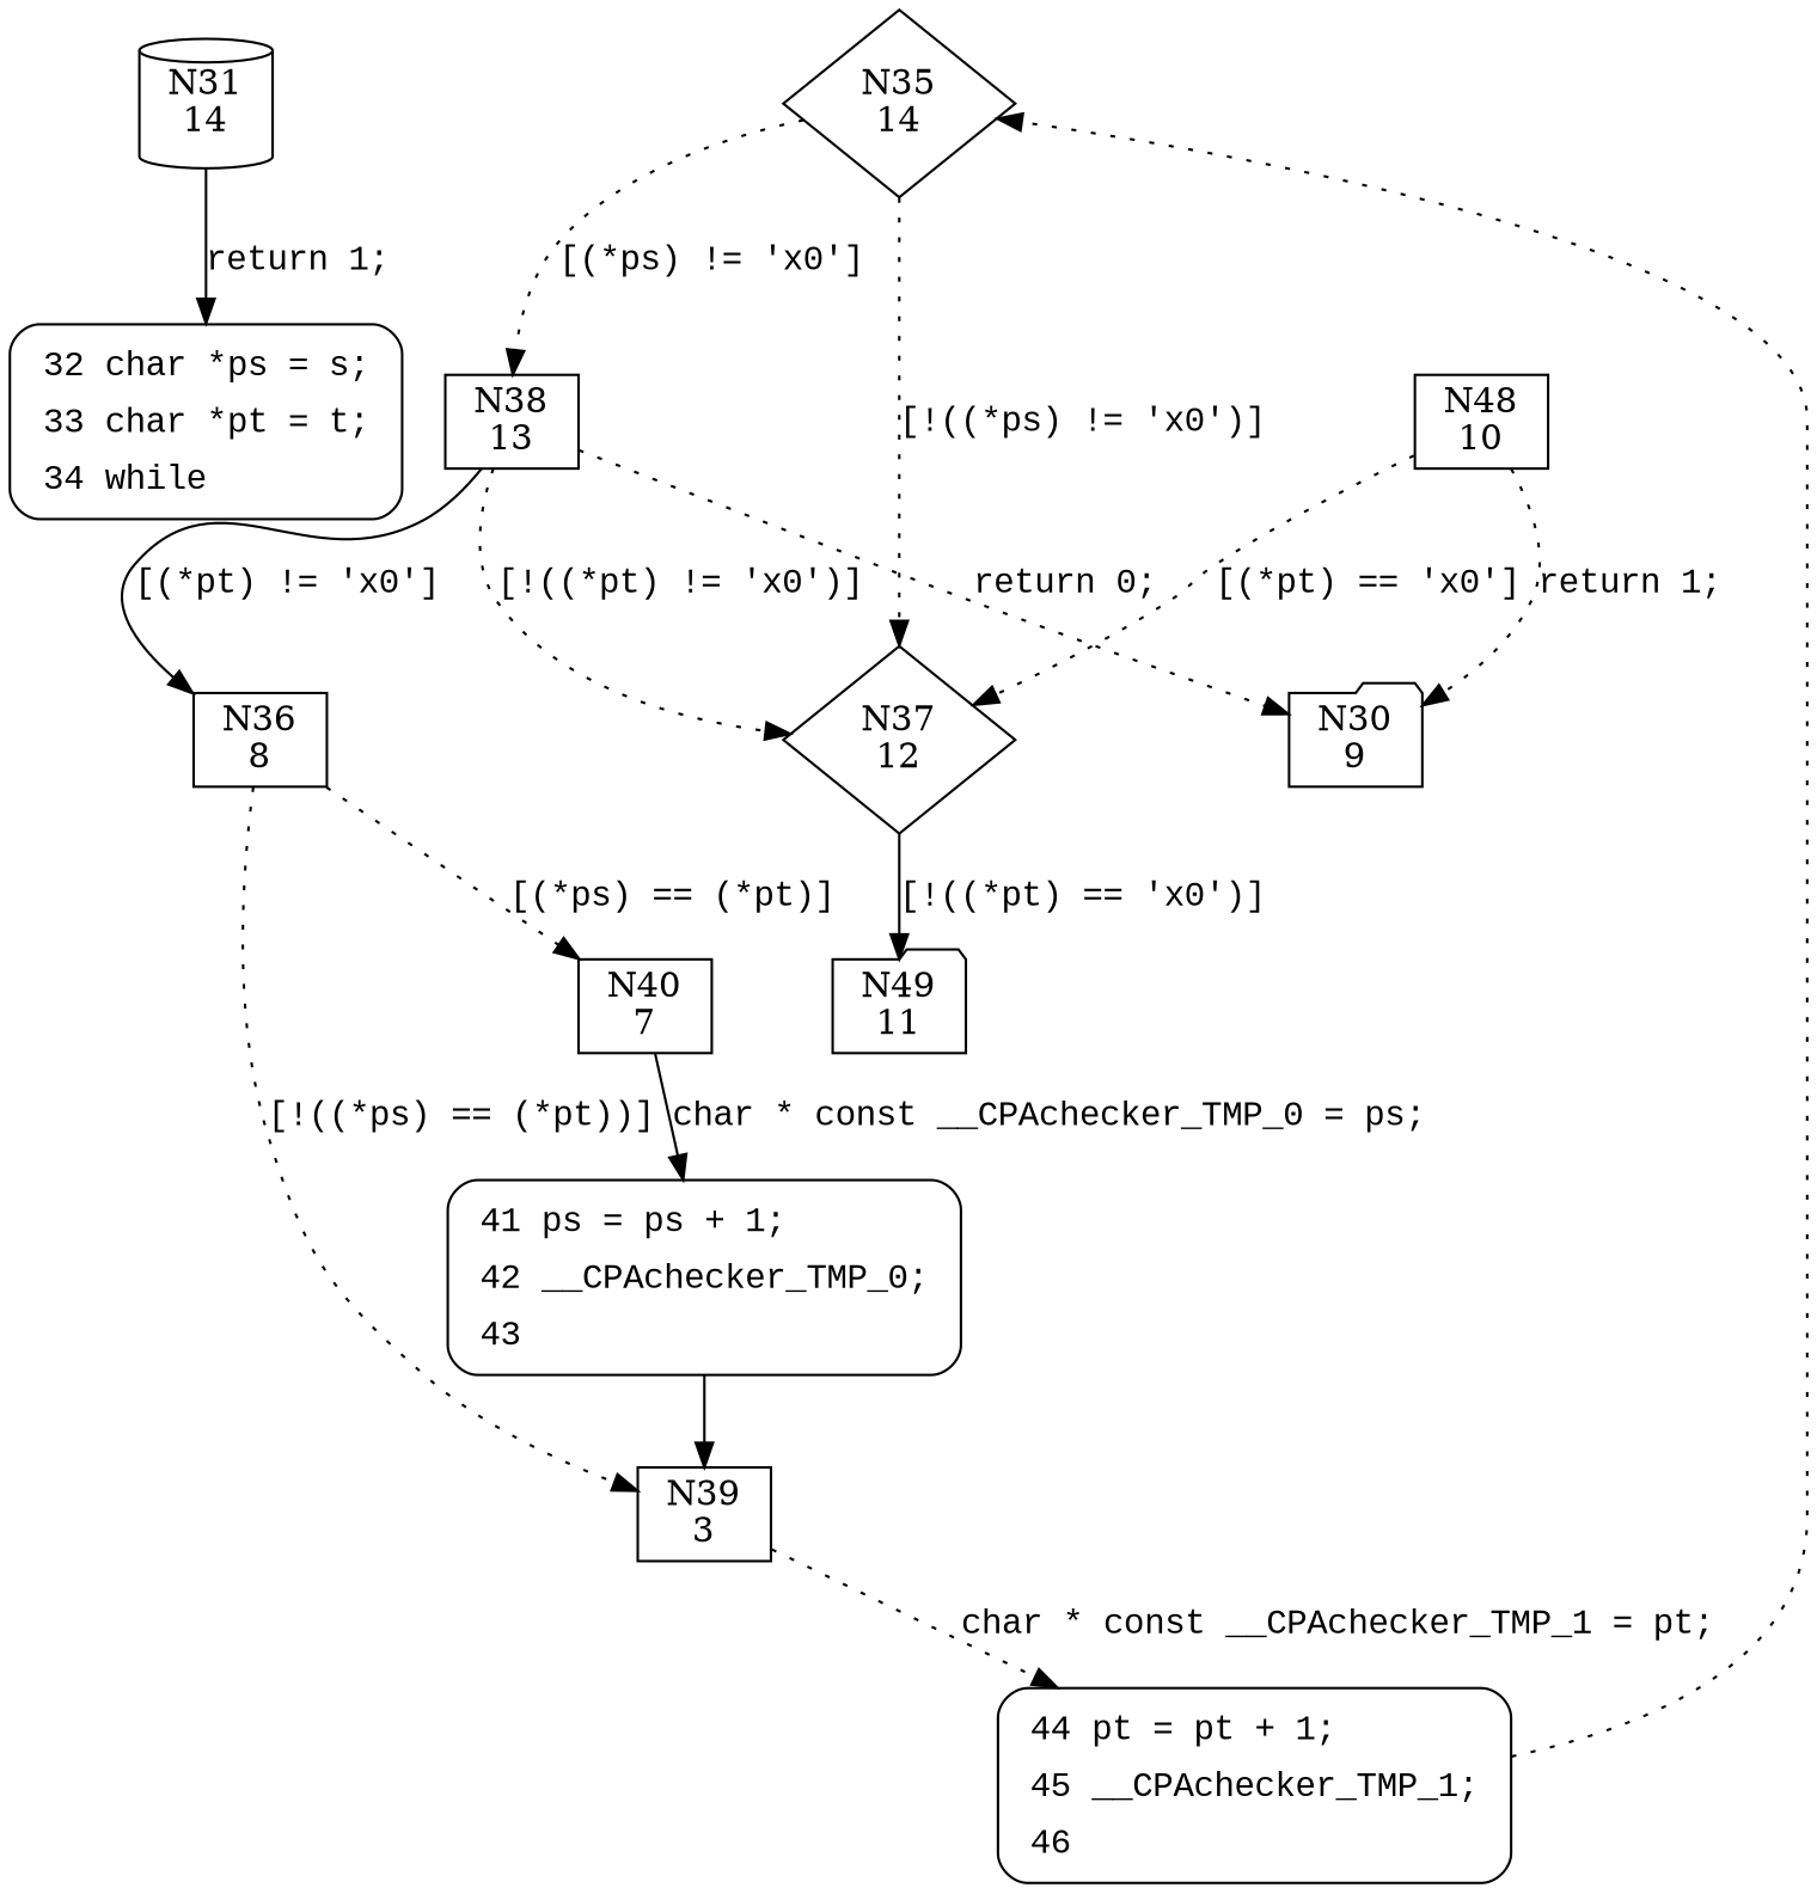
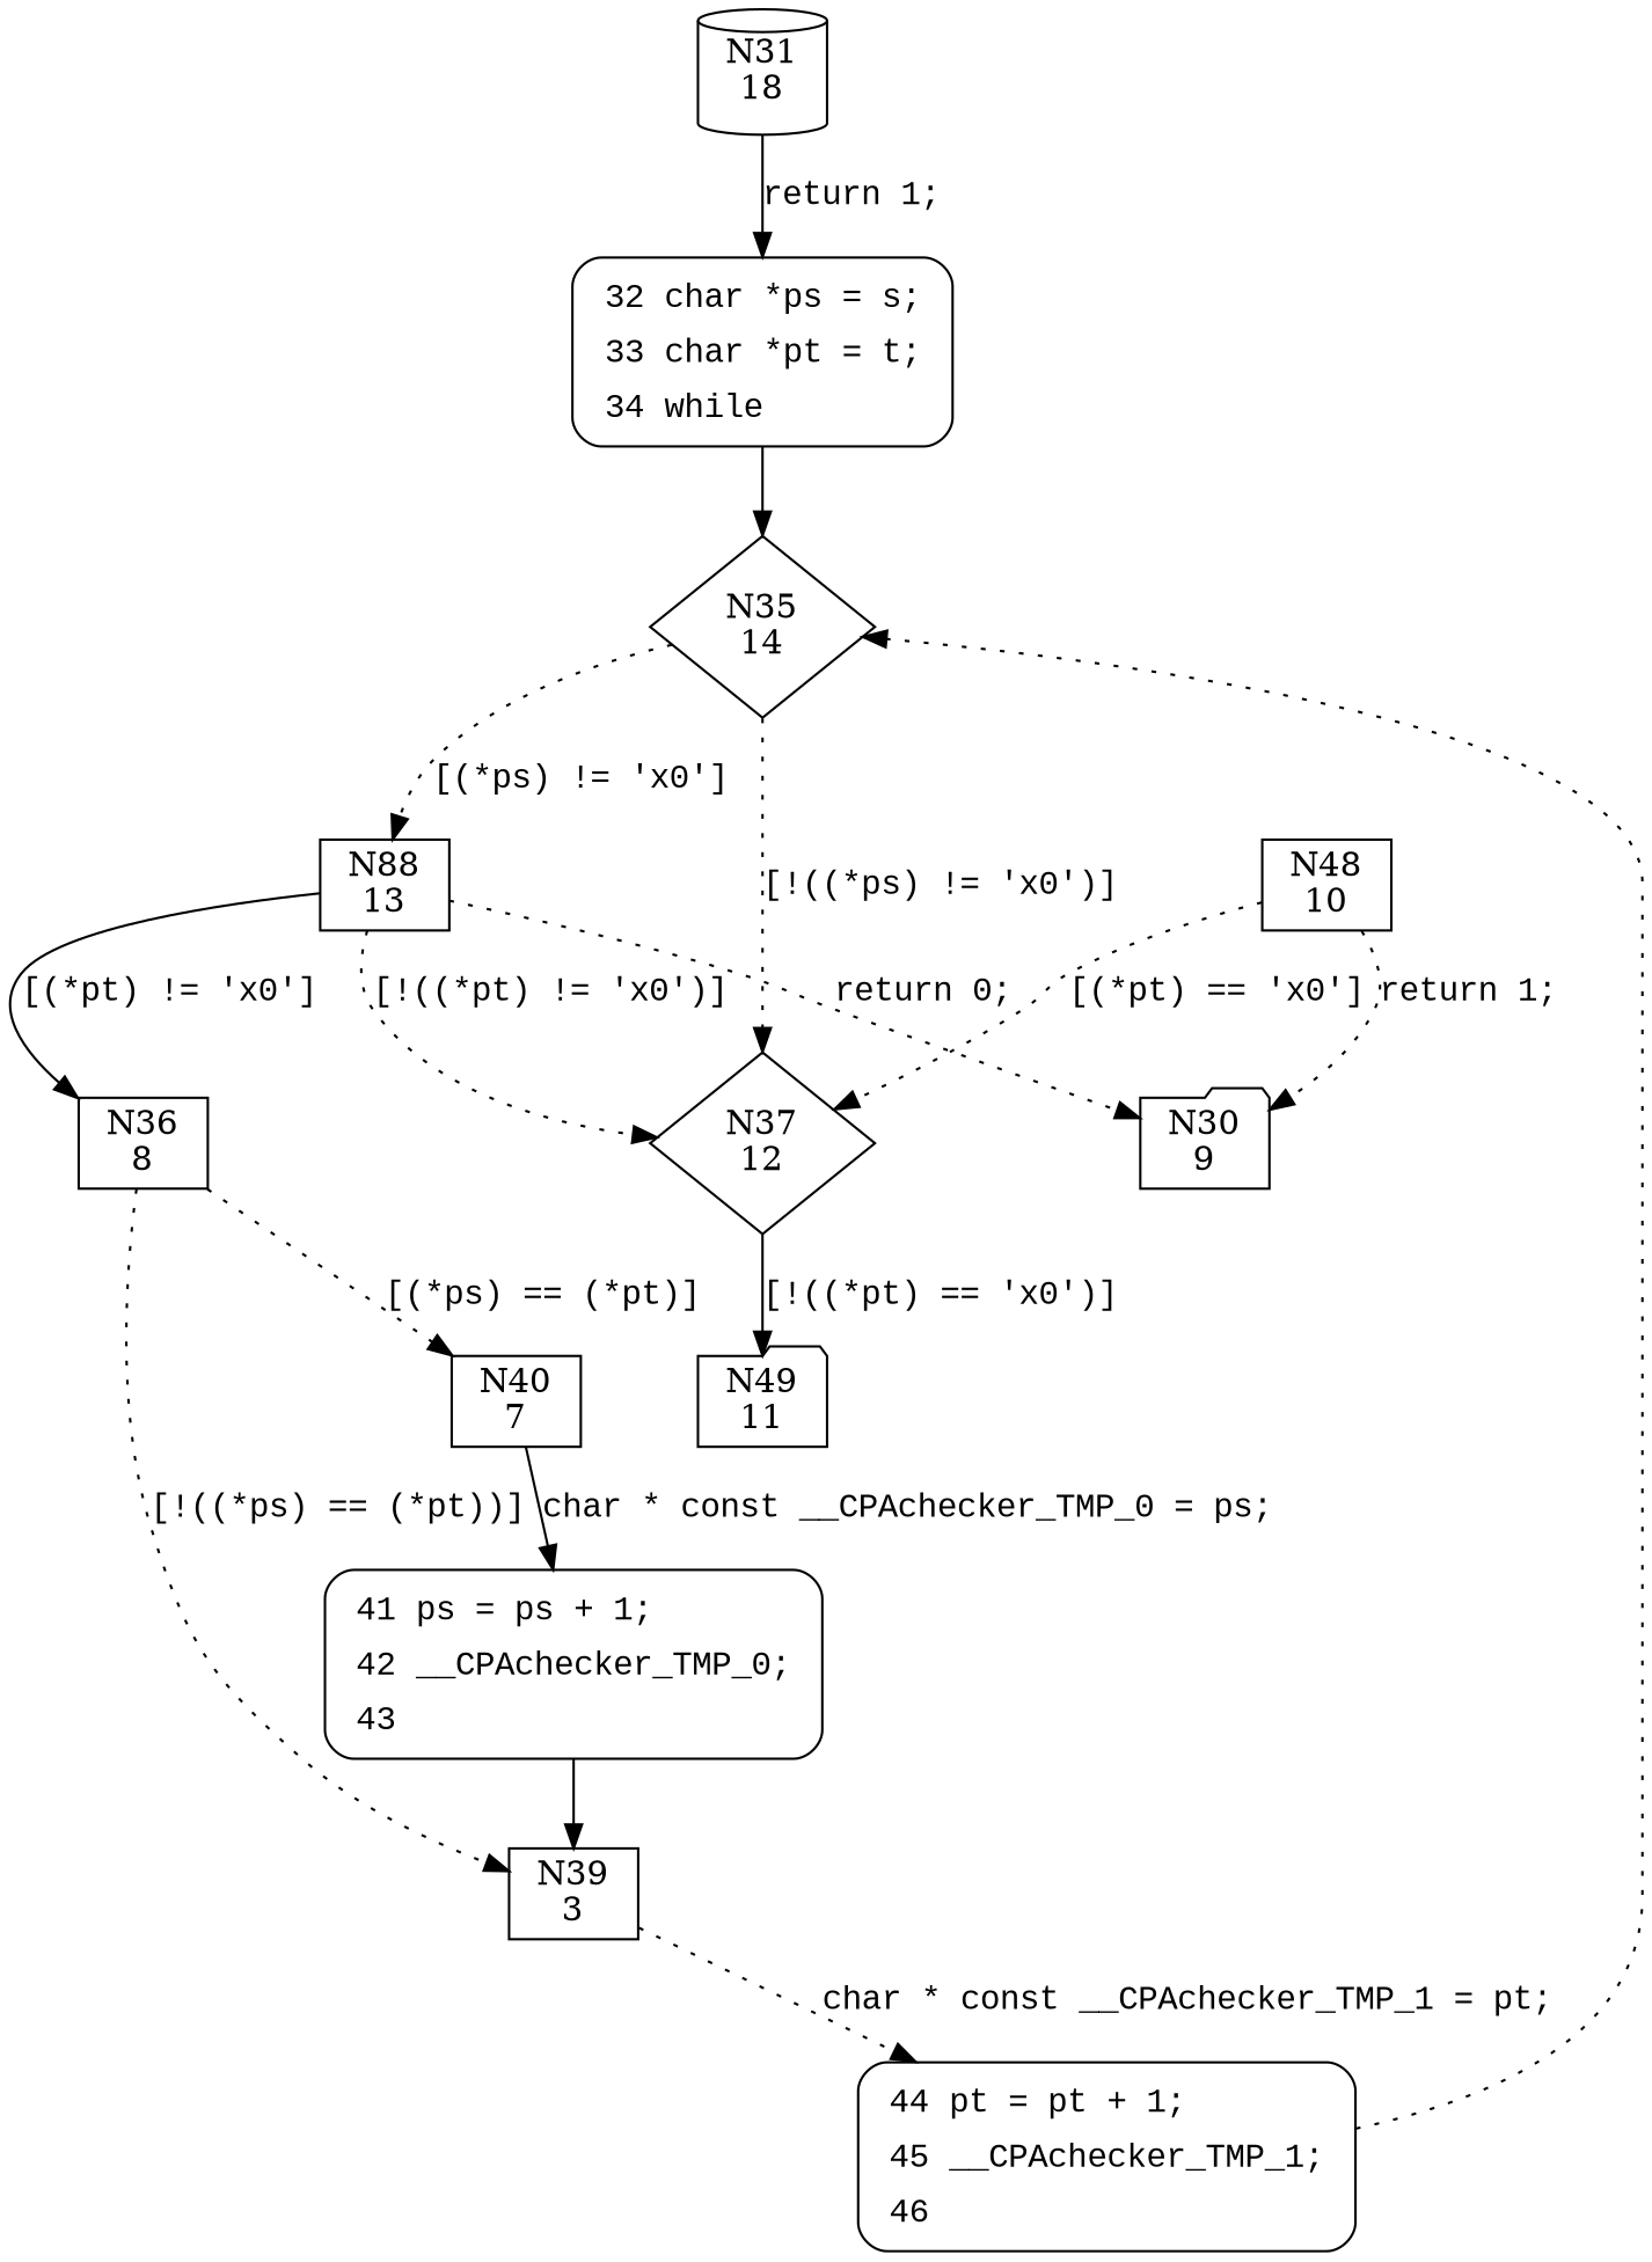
  digraph {
    node [shape=box]
    edge [fontname="Courier New" style=dotted]
-   n1 [label="N31\n14" shape=cylinder]
+   n1 [label="N31\n18" shape=cylinder]
    n2 [fillcolor=white fontname="Courier New" label=<<table border="0" cellborder="0" cellpadding="3" bgcolor="white"><tr><td align="right">32</td><td align="left">char *ps = s;</td></tr><tr><td align="right">33</td><td align="left">char *pt = t;</td></tr><tr><td align="right">34</td><td align="left">while</td></tr></table>> penwidth=1 shape=Mrecord style="filled,bold"]
    n3 [label="N35\n14" shape=diamond]
-   n4 [label="N38\n13"]
+   n4 [label="N88\n13"]
    n5 [label="N37\n12" shape=diamond]
    n6 [label="N36\n8"]
    n7 [label="N30\n9" shape=folder]
    n8 [label="N49\n11" shape=folder]
    n9 [label="N40\n7"]
    n10 [label="N39\n3"]
    n11 [label="N48\n10"]
    n12 [fillcolor=white fontname="Courier New" label=<<table border="0" cellborder="0" cellpadding="3" bgcolor="white"><tr><td align="right">41</td><td align="left">ps = ps + 1;</td></tr><tr><td align="right">42</td><td align="left">__CPAchecker_TMP_0;</td></tr><tr><td align="right">43</td><td align="left"></td></tr></table>> penwidth=1 shape=Mrecord style="filled,bold"]
    n13 [fillcolor=white fontname="Courier New" label=<<table border="0" cellborder="0" cellpadding="3" bgcolor="white"><tr><td align="right">44</td><td align="left">pt = pt + 1;</td></tr><tr><td align="right">45</td><td align="left">__CPAchecker_TMP_1;</td></tr><tr><td align="right">46</td><td align="left"></td></tr></table>> penwidth=1 shape=Mrecord style="filled,bold"]
    n1 -> n2 [label="return 1;" style=solid]
+   n2 -> n3 [style=solid fontname=""]
    n3 -> n4 [label="[(*ps) != '\x0']"]
    n3 -> n5 [label="[!((*ps) != '\x0')]"]
    n4 -> n5 [label="[!((*pt) != '\x0')]"]
    n4 -> n6 [label="[(*pt) != '\x0']" style=solid]
    n4 -> n7 [label="return 0;"]
    n5 -> n8 [label="[!((*pt) == '\x0')]" style=solid]
    n6 -> n9 [label="[(*ps) == (*pt)]"]
    n6 -> n10 [label="[!((*ps) == (*pt))]"]
    n9 -> n12 [label="char * const __CPAchecker_TMP_0 = ps;" style=solid]
    n10 -> n13 [label="char * const __CPAchecker_TMP_1 = pt;"]
    n11 -> n5 [label="[(*pt) == '\x0']"]
    n11 -> n7 [label="return 1;"]
    n12 -> n10 [style=solid fontname=""]
    n13 -> n3 [fontname=""]
  }
